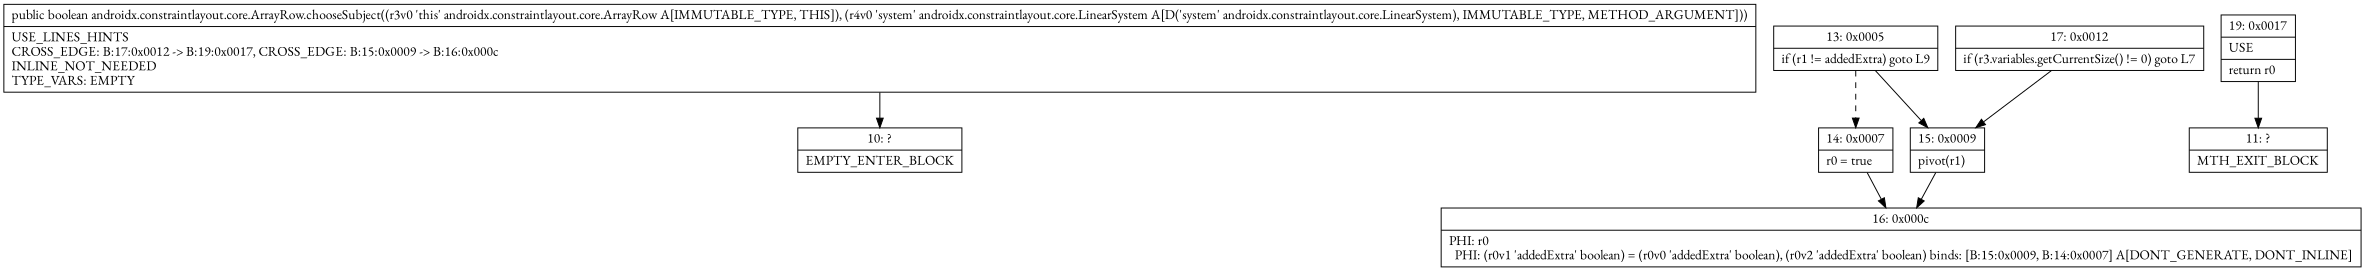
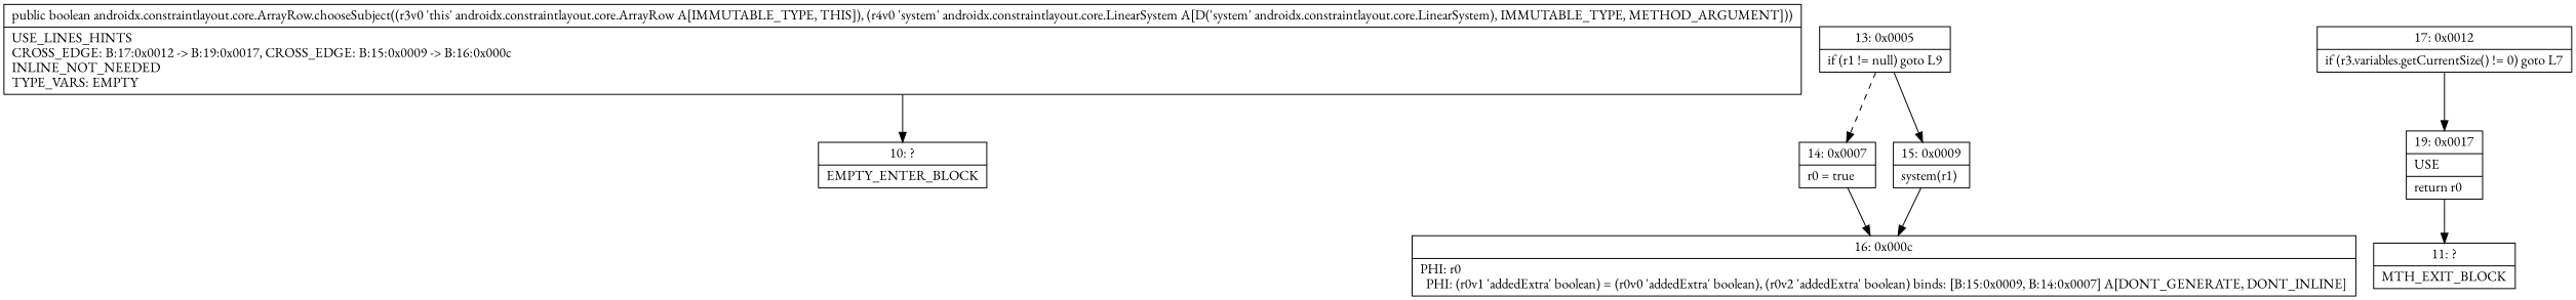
  digraph {
    fontname="EB Garamond"
    node [fontname="EB Garamond" shape=record]
    edge [fontname="EB Garamond"]
    n1 [label="{10\:\ ?|EMPTY_ENTER_BLOCK\l}"]
-   n2 [label="{13\:\ 0x0005|if (r1 != addedExtra) goto L9\l}"]
+   n2 [label="{13\:\ 0x0005|if (r1 != null) goto L9\l}"]
    n3 [label="{14\:\ 0x0007|r0 = true\l}"]
-   n4 [label="{15\:\ 0x0009|pivot(r1)\l}"]
+   n4 [label="{15\:\ 0x0009|system(r1)\l}"]
    n5 [label="{16\:\ 0x000c|PHI: r0 \l  PHI: (r0v1 'addedExtra' boolean) = (r0v0 'addedExtra' boolean), (r0v2 'addedExtra' boolean) binds: [B:15:0x0009, B:14:0x0007] A[DONT_GENERATE, DONT_INLINE]\l}"]
    n6 [label="{17\:\ 0x0012|if (r3.variables.getCurrentSize() != 0) goto L7\l}"]
    n7 [label="{19\:\ 0x0017|USE\l|return r0\l}"]
    n8 [label="{11\:\ ?|MTH_EXIT_BLOCK\l}"]
    n9 [label="{public boolean androidx.constraintlayout.core.ArrayRow.chooseSubject((r3v0 'this' androidx.constraintlayout.core.ArrayRow A[IMMUTABLE_TYPE, THIS]), (r4v0 'system' androidx.constraintlayout.core.LinearSystem A[D('system' androidx.constraintlayout.core.LinearSystem), IMMUTABLE_TYPE, METHOD_ARGUMENT]))  | USE_LINES_HINTS\lCROSS_EDGE: B:17:0x0012 \-\> B:19:0x0017, CROSS_EDGE: B:15:0x0009 \-\> B:16:0x000c\lINLINE_NOT_NEEDED\lTYPE_VARS: EMPTY\l}"]
    n2 -> n3 [style=dashed]
    n2 -> n4
    n3 -> n5
    n4 -> n5
-   n6 -> n4
+   n6 -> n7
    n7 -> n8
    n9 -> n1
  }
